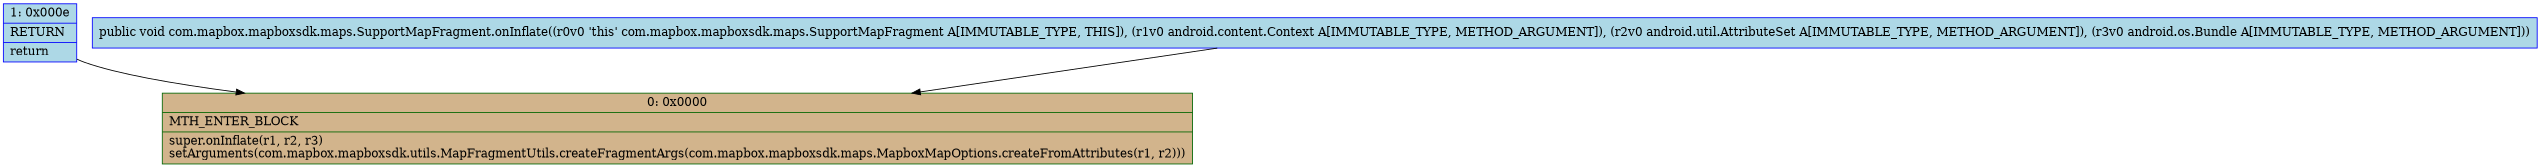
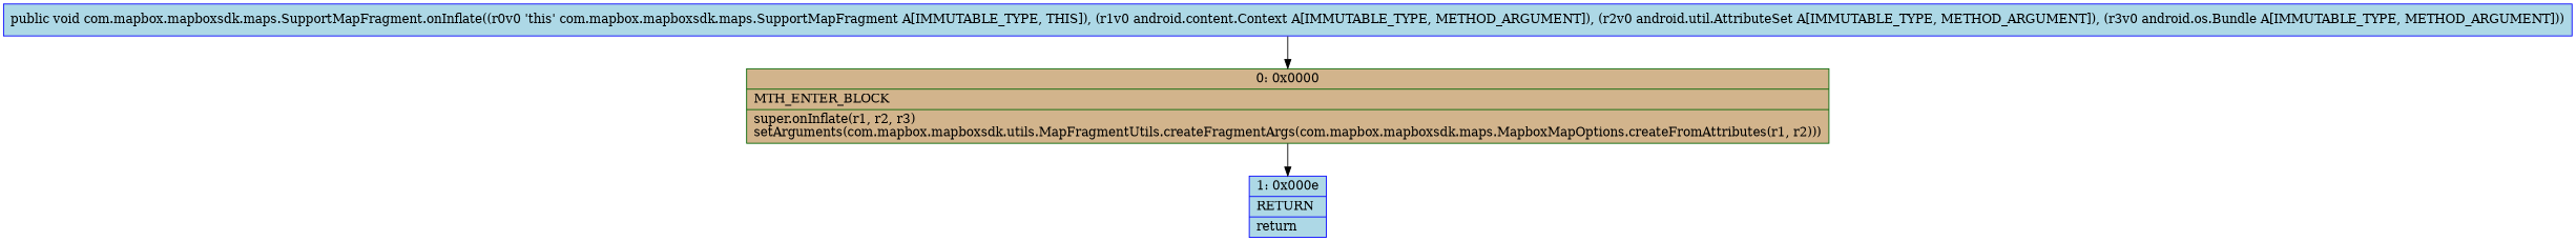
  digraph {
    node [shape=record style=filled fillcolor=lightblue color=blue]
    edge [style=solid]
    n1 [label="{0\:\ 0x0000|MTH_ENTER_BLOCK\l|super.onInflate(r1, r2, r3)\lsetArguments(com.mapbox.mapboxsdk.utils.MapFragmentUtils.createFragmentArgs(com.mapbox.mapboxsdk.maps.MapboxMapOptions.createFromAttributes(r1, r2)))\l}" fillcolor=tan color=darkgreen]
    n2 [label="{1\:\ 0x000e|RETURN\l|return\l}"]
    n3 [label="{public void com.mapbox.mapboxsdk.maps.SupportMapFragment.onInflate((r0v0 'this' com.mapbox.mapboxsdk.maps.SupportMapFragment A[IMMUTABLE_TYPE, THIS]), (r1v0 android.content.Context A[IMMUTABLE_TYPE, METHOD_ARGUMENT]), (r2v0 android.util.AttributeSet A[IMMUTABLE_TYPE, METHOD_ARGUMENT]), (r3v0 android.os.Bundle A[IMMUTABLE_TYPE, METHOD_ARGUMENT])) }"]
-   n2 -> n1
+   n1 -> n2
    n3 -> n1
  }
